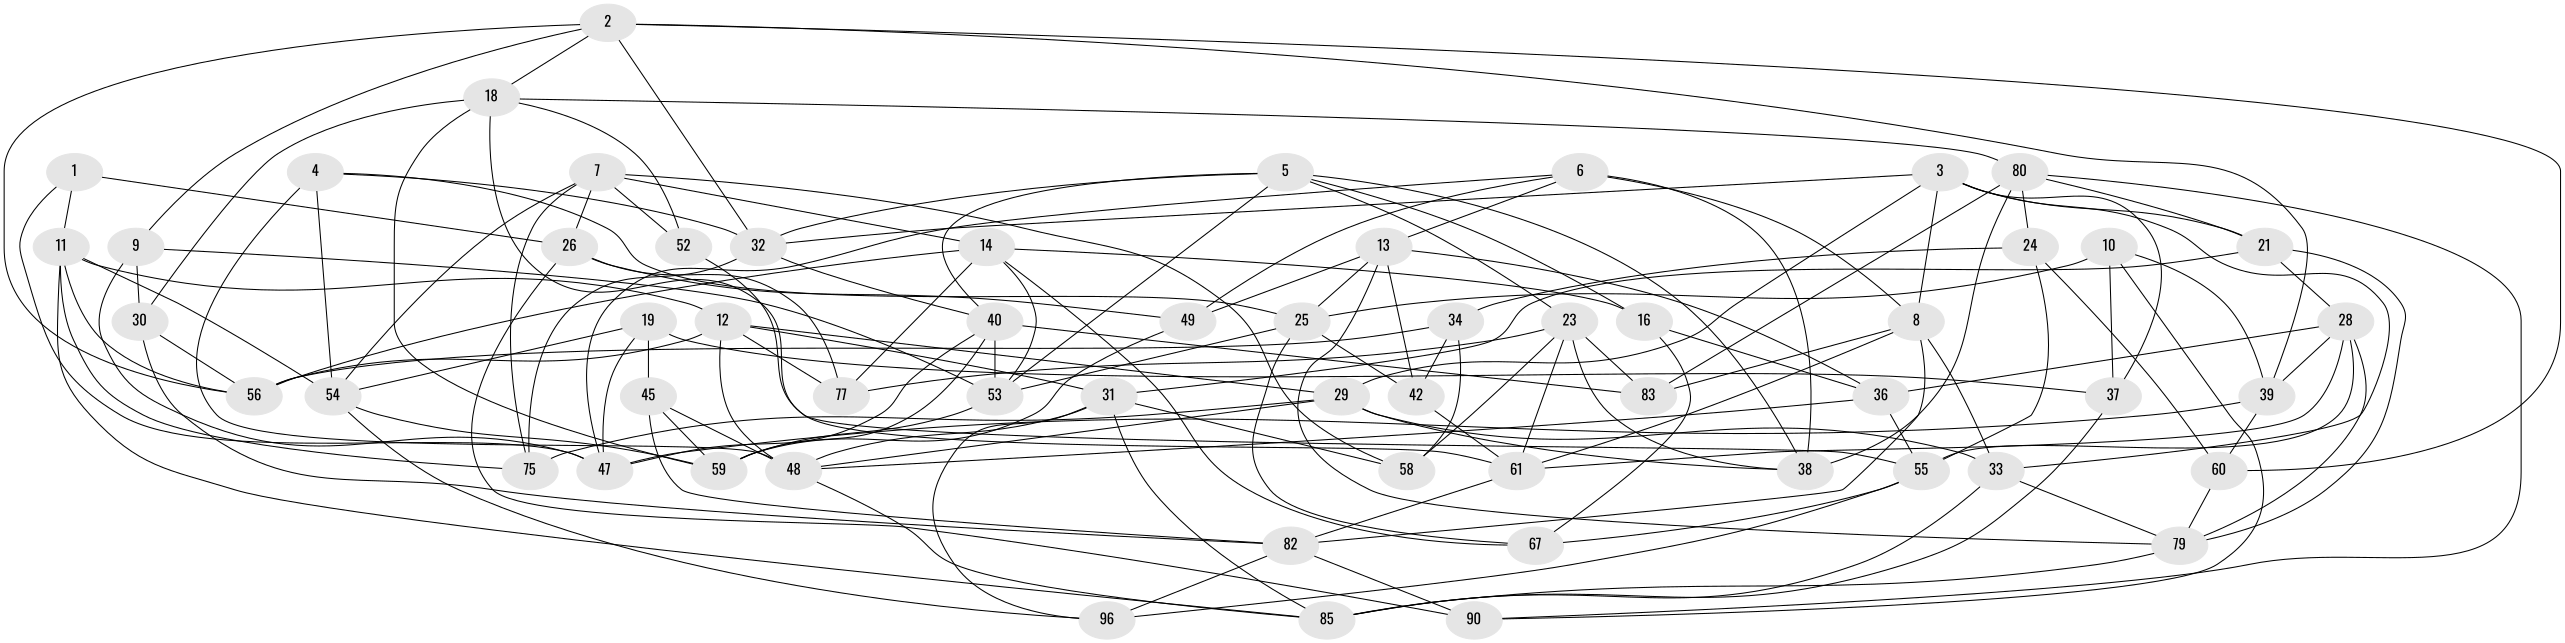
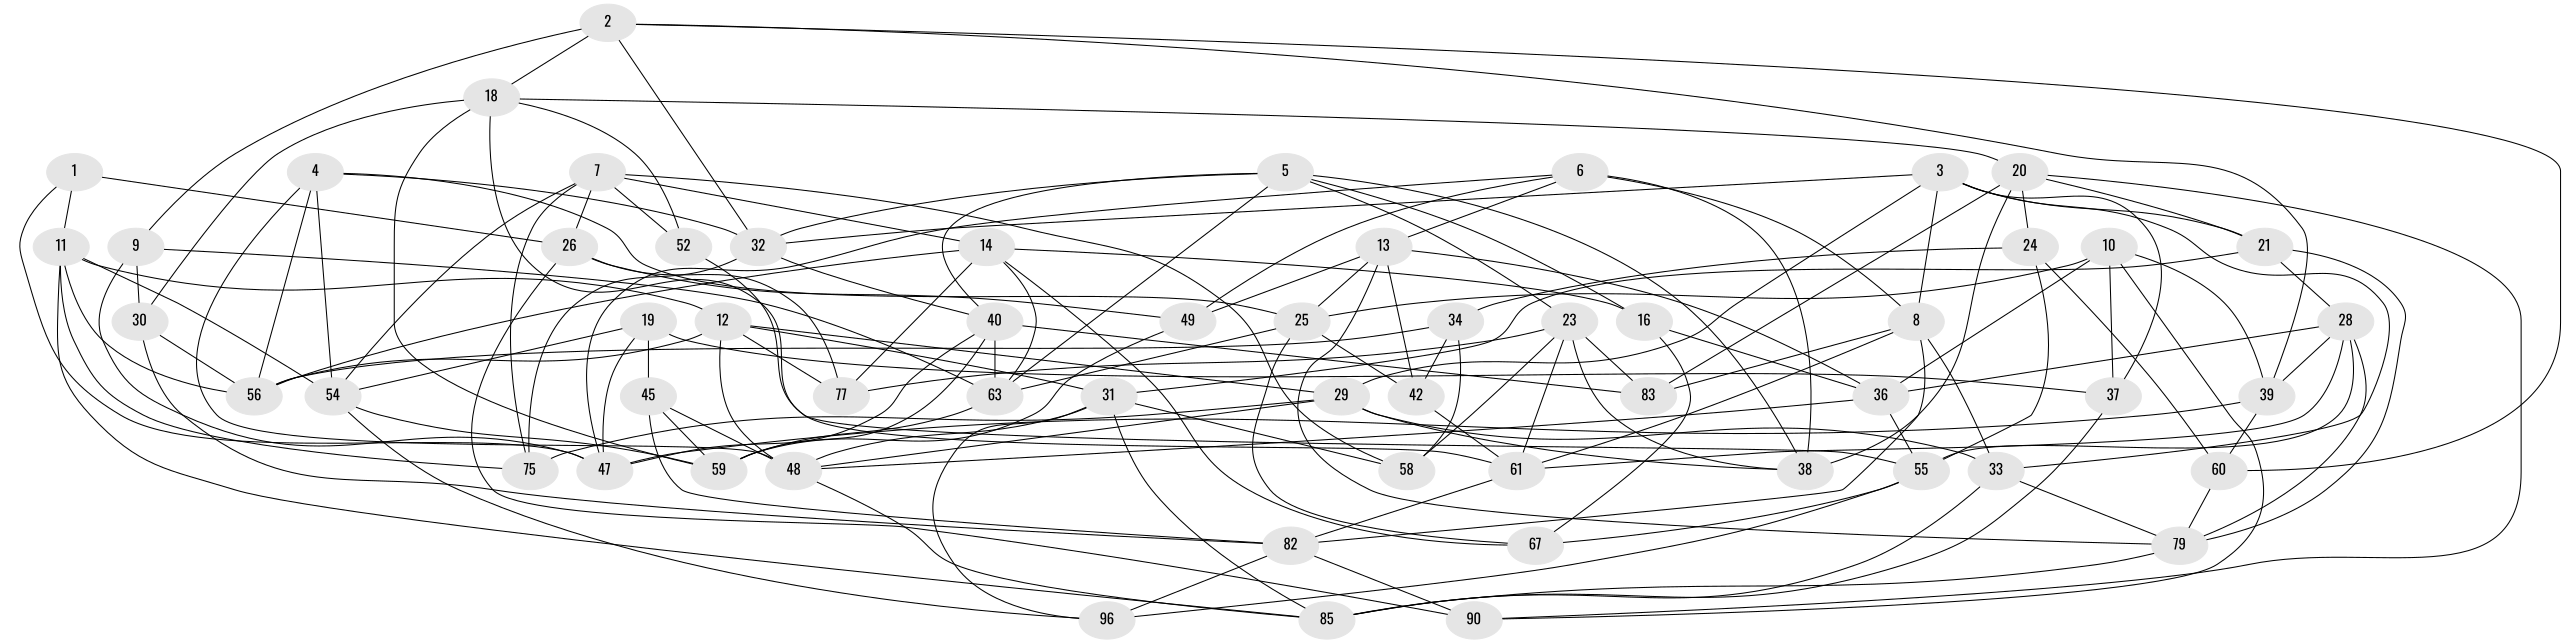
  graph {
    fontname=Oswald
    node [color=gray90 fontname=Oswald style=filled]
    edge [fontname=Oswald]
    11 [super="+22"]
    56 [super="+72"]
    54 [super="+69"]
    75
    12 [super="+35"]
    85 [super="+95"]
    1
    26 [super="+27"]
    47 [super="+64"]
    49
    90
    77
    2 [super="+17"]
    9
    18 [super="+57"]
    32 [super="+88"]
    39 [super="+91"]
    60
-   53 [super="+66"]
+   53 [super="+66" label=63]
    30
    52
-   20 [super="+89" label=80]
+   20 [super="+89"]
    55 [super="+78"]
    59 [super="+81"]
    40 [super="+50"]
    79 [super="+87"]
    3 [super="+44"]
    8 [super="+15"]
    21 [super="+73"]
    29 [super="+76"]
    33 [super="+41"]
    37
    61 [super="+94"]
    82 [super="+84"]
    83
    31 [super="+80"]
    28 [super="+70"]
    48 [super="+62"]
    38 [super="+71"]
    25 [super="+43"]
    42
    67
    4
    96
    5 [super="+65"]
    16
    23 [super="+63"]
    36 [super="+92"]
    58
    6 [super="+46"]
    13 [super="+93"]
    7 [super="+97"]
    14 [super="+86"]
    10 [super="+51"]
    24 [super="+68"]
    19
    45
    34
    11 -- 56
    11 -- 54
    11 -- 75
    11 -- 12
    11 -- 85
    54 -- 59
    54 -- 96
    12 -- 56
    12 -- 77
    12 -- 29
    12 -- 31
    12 -- 48
    1 -- 11
    1 -- 26 [weight=2]
    1 -- 47
    26 -- 49
    26 -- 90
    26 -- 77
    49 -- 59
-   2 -- 56
+   4 -- 56
    2 -- 9
    2 -- 18
    2 -- 32
    2 -- 39
    2 -- 60
    9 -- 47
    9 -- 53
    9 -- 30
    18 -- 30
    18 -- 52
    18 -- 20
    18 -- 55
    18 -- 59
    32 -- 75
    32 -- 40
    39 -- 47
    39 -- 60
    60 -- 79
    53 -- 59
    30 -- 56
    30 -- 82
    52 -- 61
    20 -- 90
    20 -- 21
    20 -- 83
    20 -- 38
    20 -- 24
    55 -- 67
    55 -- 96
    40 -- 47
    40 -- 53
    40 -- 59
    40 -- 83
    79 -- 85
    3 -- 32
    3 -- 8
    3 -- 21
    3 -- 29
    3 -- 33
    3 -- 37
    8 -- 33
    8 -- 61
    8 -- 82
    8 -- 83
    21 -- 79
    21 -- 31
    21 -- 28
    29 -- 75
    29 -- 33
    29 -- 48
    29 -- 38
    33 -- 85
    33 -- 79
    37 -- 85
    61 -- 82
    82 -- 90
    82 -- 96
    31 -- 85
    31 -- 48
    31 -- 96
    31 -- 58
    28 -- 39
    28 -- 55
    28 -- 79
    28 -- 61
    28 -- 36
    48 -- 85
    25 -- 53
    25 -- 42
    25 -- 67
    42 -- 61
    4 -- 54
    4 -- 32
    4 -- 48
    4 -- 25
    5 -- 32
    5 -- 53
    5 -- 40
    5 -- 38
    5 -- 16
    5 -- 23
    16 -- 67
    16 -- 36
    23 -- 77
    23 -- 61
    23 -- 83
    23 -- 38
    23 -- 58
    36 -- 55
    36 -- 48
    6 -- 47
    6 -- 49
    6 -- 8
    6 -- 38 [weight=2]
    6 -- 13
    13 -- 49
    13 -- 79
    13 -- 25
    13 -- 42
    13 -- 36
    7 -- 54
    7 -- 75
    7 -- 26
    7 -- 52
    7 -- 58
    7 -- 14
    14 -- 56
    14 -- 77
    14 -- 53
    14 -- 67
    14 -- 16
    10 -- 90
    10 -- 39 [weight=2]
    10 -- 37
    10 -- 25
+   10 -- 36
    24 -- 60
    24 -- 55
    24 -- 34
    19 -- 54
    19 -- 47
    19 -- 37
    19 -- 45
    45 -- 59
    45 -- 82
    45 -- 48
    34 -- 56
    34 -- 42
    34 -- 58
  }
